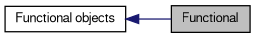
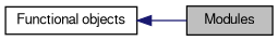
  digraph {
    rankdir=LR
    node [color=black fontname=FreeSans fontsize=10 shape=record style=filled]
-   n1 [fillcolor=grey75 fontcolor=black height=0.2 label=Functional width=0.4]
+   n1 [fillcolor=grey75 fontcolor=black height=0.2 label=Modules width=0.4]
    n2 [fillcolor=white height=0.2 label="Functional objects" width=0.4]
    n2 -> n1 [color=midnightblue dir=back fontname=FreeSans fontsize=10 labelfontname=FreeSans labelfontsize=10 shape=plaintext style=solid]
  }
